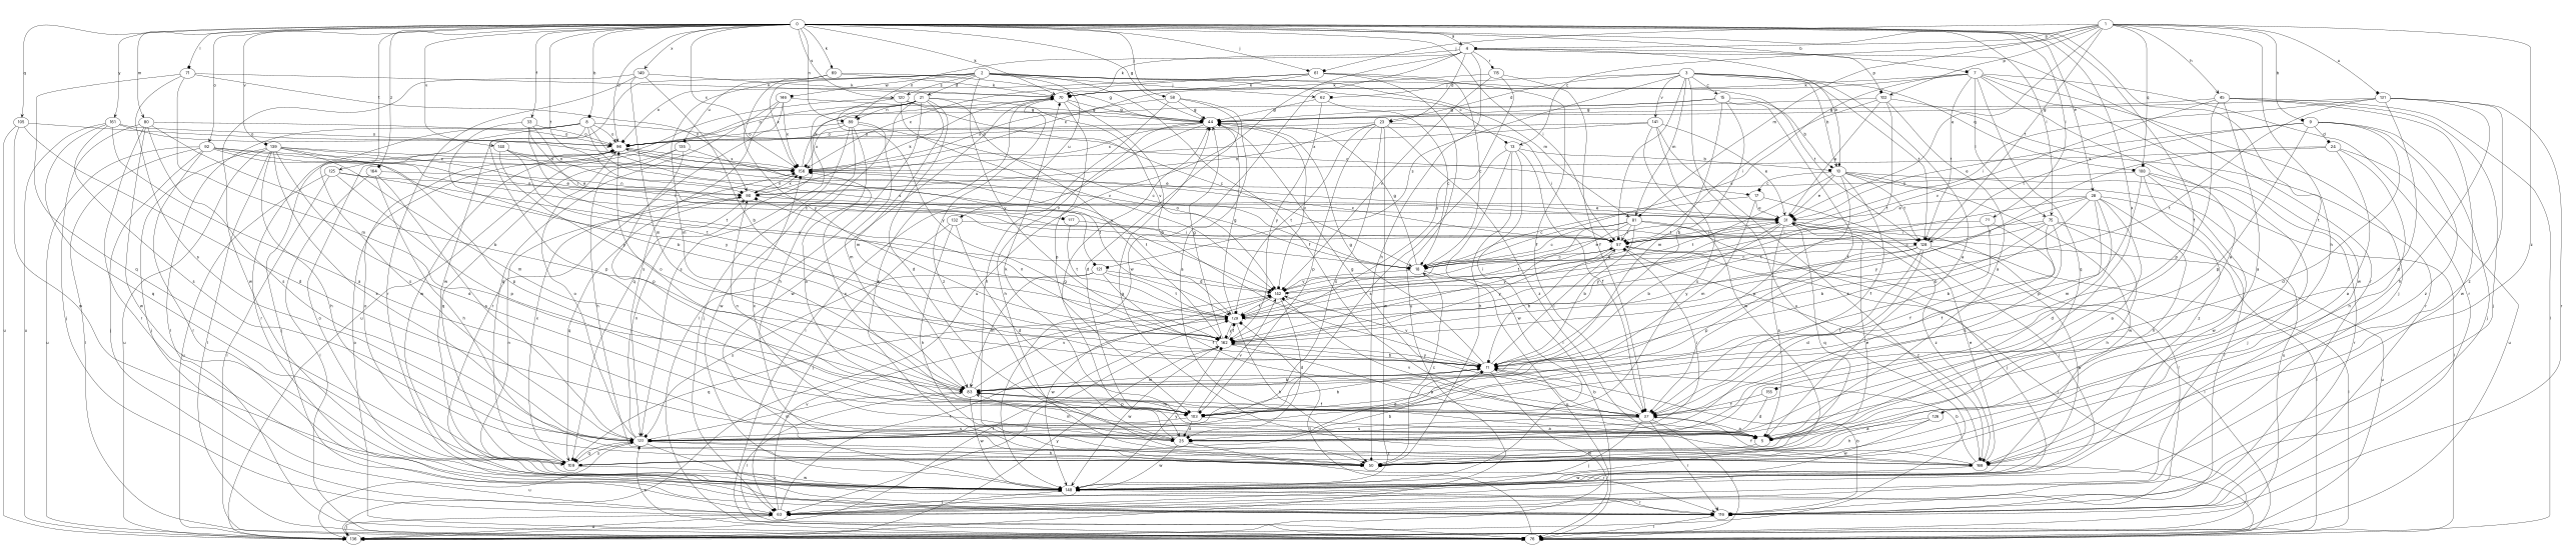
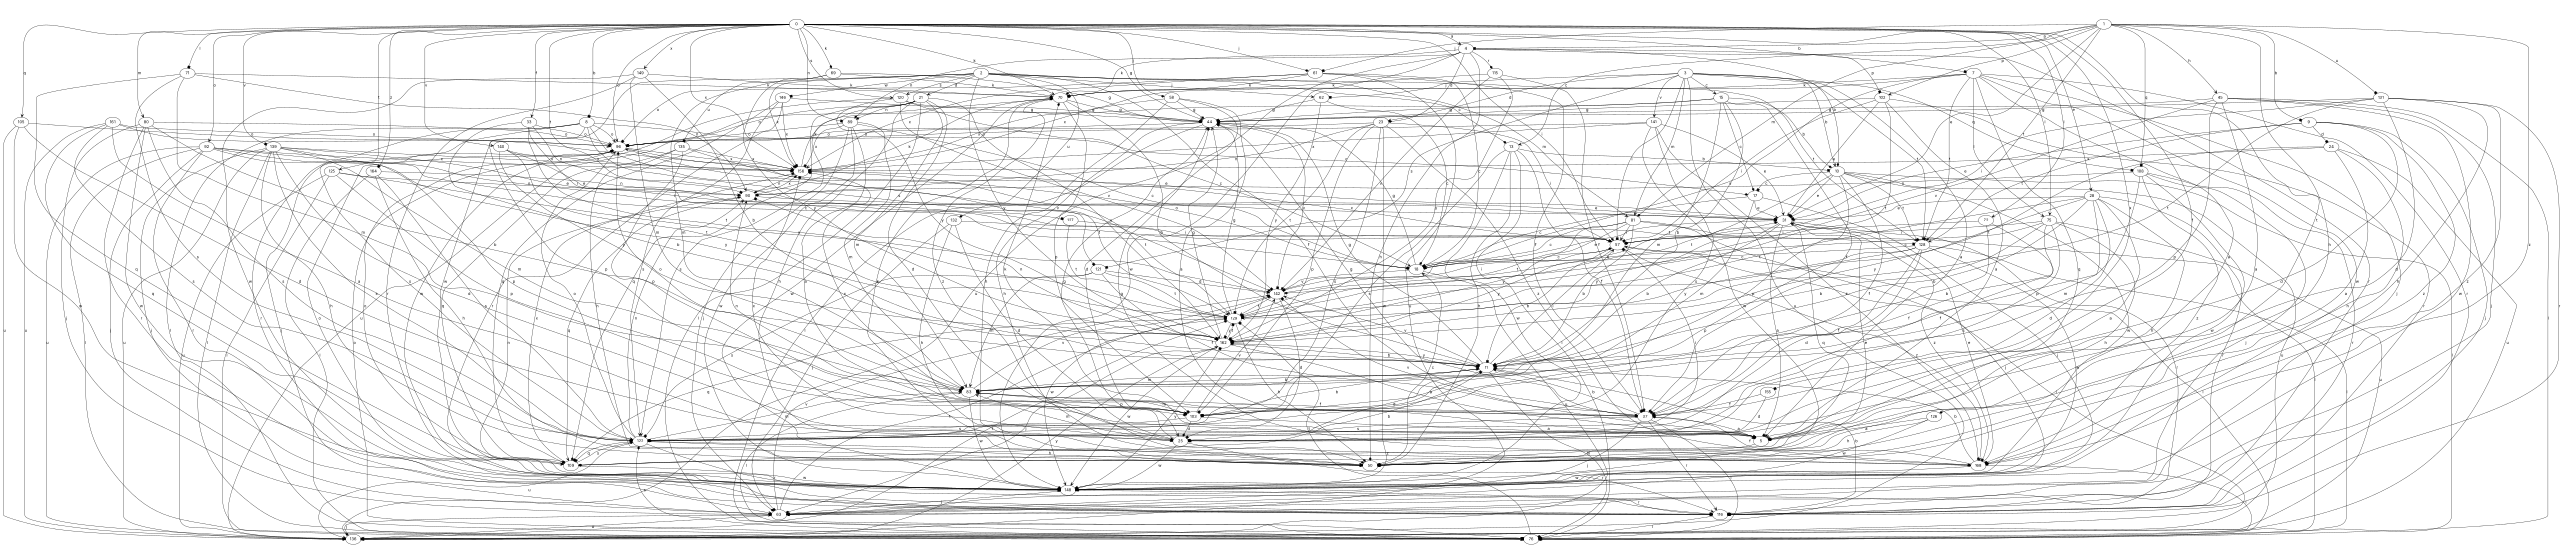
  strict digraph {
    fontname=Inter
    node [fontname=Inter]
    edge [arrowhead=vee fontname=Inter]
    0
    4
    7
    8
    28
    33
    37
    44
    57
    58
    61
    69
    70
    71
    72
    75
    80
    89
    92
    96
    105
    120
    125
    126
    127
    139
    140
    149
    155
    156
    161
    164
    50
    102
    148
    10
    23
    136
    115
    116
    128
    5
    142
    63
    109
    121
    17
    76
    103
    122
    31
    162
    25
    129
    11
    83
    90
    168
    18
    1
    9
    13
    45
    81
    108
    131
    24
    2
    21
    62
    132
    135
    146
    3
    15
    141
    0 -> 4 [label=a]
    0 -> 7 [arrowhead=box label=b]
    0 -> 8 [arrowhead=box label=b]
    0 -> 28 [label=e]
    0 -> 33 [label=f]
    0 -> 37 [arrowhead=box label=f]
    0 -> 44 [label=g]
    0 -> 57 [arrowhead=diamond label=i]
    0 -> 58 [arrowhead=diamond label=j]
    0 -> 61 [arrowhead=diamond label=j]
    0 -> 69 [arrowhead=diamond label=k]
    0 -> 70 [label=k]
    0 -> 71 [arrowhead=box label=l]
    0 -> 72 [label=l]
    0 -> 75 [label=l]
    0 -> 80 [label=m]
    0 -> 89 [arrowhead=box label=n]
    0 -> 92 [label=o]
    0 -> 96 [label=o]
    0 -> 105 [label=q]
    0 -> 120 [label=s]
    0 -> 125 [label=t]
    0 -> 126 [arrowhead=diamond label=t]
    0 -> 127 [arrowhead=box label=t]
    0 -> 139 [arrowhead=box label=v]
    0 -> 140 [label=v]
    0 -> 149 [label=x]
    0 -> 155 [arrowhead=box label=x]
    0 -> 156 [arrowhead=diamond label=x]
-   0 -> 161 [label=y]
    0 -> 164 [arrowhead=box label=z]
    4 -> 70 [arrowhead=diamond label=k]
    4 -> 89 [arrowhead=diamond label=n]
    4 -> 50 [arrowhead=diamond label=h]
    4 -> 102 [arrowhead=box label=p]
    4 -> 148 [arrowhead=diamond label=w]
    4 -> 10 [arrowhead=diamond label=b]
    4 -> 23 [arrowhead=diamond label=d]
    4 -> 136 [arrowhead=diamond label=u]
    4 -> 115 [arrowhead=diamond label=r]
    4 -> 116 [label=r]
    7 -> 70 [arrowhead=box label=k]
    7 -> 75 [label=l]
    7 -> 156 [arrowhead=box label=x]
    7 -> 148 [arrowhead=diamond label=w]
    7 -> 116 [arrowhead=box label=r]
    7 -> 128 [arrowhead=box label=t]
    7 -> 5 [arrowhead=diamond label=a]
    7 -> 142 [arrowhead=box label=v]
    7 -> 63 [arrowhead=diamond label=j]
    7 -> 109 [arrowhead=diamond label=q]
    8 -> 96 [label=o]
    8 -> 116 [label=r]
    8 -> 142 [arrowhead=diamond label=v]
    8 -> 121 [arrowhead=box label=s]
    8 -> 17 [arrowhead=diamond label=c]
    8 -> 76 [arrowhead=box label=l]
    8 -> 103 [arrowhead=box label=p]
    8 -> 122 [label=s]
    28 -> 50 [arrowhead=box label=h]
    28 -> 116 [label=r]
    28 -> 5 [arrowhead=box label=a]
    28 -> 31 [arrowhead=diamond label=e]
    28 -> 162 [label=y]
    28 -> 25 [arrowhead=diamond label=d]
    28 -> 129 [arrowhead=box label=t]
    28 -> 11 [arrowhead=box label=b]
    28 -> 83 [arrowhead=box label=m]
    33 -> 57 [arrowhead=diamond label=i]
    33 -> 96 [label=o]
    33 -> 129 [label=t]
    33 -> 11 [label=b]
    33 -> 90 [arrowhead=box label=n]
    37 -> 44 [arrowhead=diamond label=g]
    37 -> 156 [arrowhead=diamond label=x]
    37 -> 116 [label=r]
    37 -> 5 [arrowhead=box label=a]
    37 -> 63 [label=j]
    37 -> 76 [label=l]
    37 -> 122 [arrowhead=box label=s]
    37 -> 11 [label=b]
    37 -> 90 [label=n]
    44 -> 96 [arrowhead=box label=o]
    44 -> 50 [arrowhead=diamond label=h]
    44 -> 142 [arrowhead=box label=v]
    44 -> 76 [arrowhead=box label=l]
    57 -> 156 [arrowhead=box label=x]
    57 -> 76 [arrowhead=diamond label=l]
    57 -> 162 [arrowhead=box label=y]
    57 -> 11 [arrowhead=box label=b]
    57 -> 168 [label=z]
    57 -> 18 [arrowhead=box label=c]
    58 -> 44 [arrowhead=diamond label=g]
    58 -> 156 [label=x]
    58 -> 50 [label=h]
    58 -> 5 [label=a]
    58 -> 25 [label=d]
    61 -> 37 [arrowhead=box label=f]
    61 -> 70 [arrowhead=diamond label=k]
    61 -> 96 [arrowhead=box label=o]
    61 -> 156 [label=x]
    61 -> 136 [label=u]
    61 -> 18 [arrowhead=box label=c]
    69 -> 44 [arrowhead=diamond label=g]
    69 -> 70 [label=k]
    69 -> 162 [arrowhead=box label=y]
    69 -> 83 [arrowhead=box label=m]
    70 -> 44 [arrowhead=diamond label=g]
    70 -> 148 [arrowhead=diamond label=w]
    70 -> 103 [arrowhead=box label=p]
    70 -> 11 [arrowhead=box label=b]
    70 -> 168 [arrowhead=diamond label=z]
    71 -> 70 [arrowhead=diamond label=k]
    71 -> 109 [arrowhead=diamond label=q]
    71 -> 122 [label=s]
    71 -> 83 [arrowhead=box label=m]
    71 -> 90 [label=n]
    72 -> 37 [label=f]
    72 -> 57 [arrowhead=box label=i]
    72 -> 11 [arrowhead=diamond label=b]
    75 -> 37 [label=f]
    75 -> 57 [arrowhead=diamond label=i]
    75 -> 50 [arrowhead=box label=h]
    75 -> 136 [label=u]
    75 -> 122 [arrowhead=diamond label=s]
    75 -> 11 [arrowhead=box label=b]
    75 -> 18 [label=c]
    80 -> 96 [label=o]
    80 -> 148 [arrowhead=box label=w]
    80 -> 116 [arrowhead=diamond label=r]
    80 -> 63 [label=j]
    80 -> 122 [arrowhead=diamond label=s]
    80 -> 11 [arrowhead=box label=b]
    89 -> 96 [label=o]
    89 -> 156 [arrowhead=box label=x]
    89 -> 148 [arrowhead=box label=w]
    89 -> 5 [arrowhead=box label=a]
    89 -> 63 [arrowhead=diamond label=j]
    89 -> 83 [arrowhead=diamond label=m]
    89 -> 18 [arrowhead=diamond label=c]
    92 -> 57 [label=i]
    92 -> 156 [arrowhead=diamond label=x]
    92 -> 136 [arrowhead=diamond label=u]
    92 -> 116 [arrowhead=diamond label=r]
    92 -> 63 [arrowhead=box label=j]
    92 -> 76 [arrowhead=diamond label=l]
    92 -> 162 [arrowhead=box label=y]
    92 -> 18 [arrowhead=box label=c]
    96 -> 156 [label=x]
    96 -> 63 [label=j]
    96 -> 31 [arrowhead=diamond label=e]
    105 -> 96 [arrowhead=diamond label=o]
    105 -> 148 [label=w]
    105 -> 136 [arrowhead=diamond label=u]
    105 -> 25 [arrowhead=box label=d]
    120 -> 44 [arrowhead=box label=g]
    120 -> 148 [arrowhead=diamond label=w]
    120 -> 142 [arrowhead=box label=v]
    120 -> 162 [label=y]
    120 -> 18 [label=c]
    125 -> 136 [label=u]
    125 -> 142 [arrowhead=diamond label=v]
    125 -> 76 [label=l]
    125 -> 103 [label=p]
    125 -> 90 [arrowhead=diamond label=n]
    126 -> 50 [arrowhead=box label=h]
    126 -> 148 [arrowhead=box label=w]
    126 -> 5 [arrowhead=diamond label=a]
    127 -> 57 [label=i]
    127 -> 129 [arrowhead=box label=t]
    139 -> 156 [arrowhead=diamond label=x]
    139 -> 50 [arrowhead=box label=h]
    139 -> 136 [arrowhead=diamond label=u]
    139 -> 63 [arrowhead=diamond label=j]
    139 -> 76 [label=l]
    139 -> 103 [label=p]
    139 -> 122 [arrowhead=diamond label=s]
    139 -> 31 [arrowhead=box label=e]
    139 -> 25 [label=d]
    139 -> 83 [label=m]
    140 -> 156 [label=x]
    140 -> 31 [label=e]
    140 -> 162 [arrowhead=diamond label=y]
    140 -> 129 [arrowhead=box label=t]
    149 -> 70 [label=k]
    149 -> 148 [arrowhead=box label=w]
    149 -> 116 [arrowhead=diamond label=r]
    149 -> 11 [arrowhead=diamond label=b]
    149 -> 83 [label=m]
    155 -> 37 [arrowhead=diamond label=f]
    155 -> 25 [arrowhead=diamond label=d]
    156 -> 70 [label=k]
    156 -> 129 [label=t]
    156 -> 90 [arrowhead=diamond label=n]
    161 -> 96 [label=o]
    161 -> 156 [label=x]
    161 -> 136 [arrowhead=diamond label=u]
    161 -> 5 [label=a]
    161 -> 109 [label=q]
    161 -> 122 [arrowhead=diamond label=s]
    164 -> 50 [label=h]
    164 -> 76 [label=l]
    164 -> 122 [label=s]
    164 -> 90 [label=n]
    50 -> 70 [arrowhead=diamond label=k]
    50 -> 31 [label=e]
    50 -> 18 [label=c]
    102 -> 44 [arrowhead=box label=g]
    102 -> 57 [arrowhead=box label=i]
    102 -> 116 [arrowhead=box label=r]
    102 -> 5 [label=a]
    102 -> 31 [label=e]
    102 -> 129 [arrowhead=box label=t]
    148 -> 96 [arrowhead=box label=o]
    148 -> 116 [arrowhead=box label=r]
    148 -> 63 [arrowhead=diamond label=j]
    148 -> 162 [arrowhead=box label=y]
    148 -> 90 [arrowhead=diamond label=n]
    10 -> 37 [arrowhead=box label=f]
    10 -> 148 [arrowhead=box label=w]
    10 -> 136 [label=u]
    10 -> 128 [arrowhead=box label=t]
    10 -> 17 [arrowhead=box label=c]
    10 -> 76 [label=l]
    10 -> 103 [arrowhead=box label=p]
    10 -> 31 [arrowhead=box label=e]
    10 -> 129 [arrowhead=box label=t]
    23 -> 57 [label=i]
    23 -> 96 [arrowhead=diamond label=o]
    23 -> 148 [label=w]
    23 -> 103 [arrowhead=box label=p]
    23 -> 122 [arrowhead=diamond label=s]
    23 -> 129 [arrowhead=box label=t]
    23 -> 90 [arrowhead=diamond label=n]
    23 -> 168 [label=z]
    136 -> 57 [label=i]
    136 -> 63 [label=j]
    136 -> 162 [label=y]
    136 -> 129 [arrowhead=diamond label=t]
    115 -> 37 [arrowhead=diamond label=f]
    115 -> 70 [arrowhead=box label=k]
    115 -> 142 [arrowhead=diamond label=v]
    115 -> 162 [arrowhead=box label=y]
    116 -> 76 [arrowhead=box label=l]
    116 -> 11 [arrowhead=box label=b]
    128 -> 37 [arrowhead=diamond label=f]
    128 -> 148 [arrowhead=diamond label=w]
    128 -> 76 [arrowhead=diamond label=l]
    128 -> 103 [arrowhead=box label=p]
    128 -> 162 [arrowhead=diamond label=y]
    128 -> 25 [arrowhead=box label=d]
    128 -> 18 [label=c]
    5 -> 70 [arrowhead=diamond label=k]
    5 -> 50 [arrowhead=box label=h]
    5 -> 142 [arrowhead=box label=v]
    142 -> 57 [arrowhead=diamond label=i]
    142 -> 148 [label=w]
    142 -> 31 [arrowhead=diamond label=e]
    142 -> 25 [arrowhead=box label=d]
    142 -> 129 [label=t]
    63 -> 136 [label=u]
    63 -> 142 [arrowhead=diamond label=v]
    63 -> 129 [arrowhead=box label=t]
    109 -> 96 [arrowhead=diamond label=o]
    109 -> 156 [arrowhead=box label=x]
    109 -> 148 [arrowhead=box label=w]
    109 -> 122 [arrowhead=diamond label=s]
    109 -> 11 [arrowhead=box label=b]
    121 -> 37 [arrowhead=diamond label=f]
    121 -> 142 [label=d]
    121 -> 122 [arrowhead=box label=s]
    121 -> 129 [label=t]
    121 -> 83 [label=m]
    17 -> 63 [arrowhead=diamond label=j]
    17 -> 31 [label=e]
    17 -> 83 [label=m]
    17 -> 18 [label=c]
    76 -> 96 [arrowhead=diamond label=o]
    76 -> 122 [arrowhead=diamond label=s]
    76 -> 129 [arrowhead=box label=t]
    103 -> 5 [label=a]
    103 -> 142 [label=v]
    103 -> 122 [label=s]
    103 -> 25 [arrowhead=diamond label=d]
    103 -> 11 [label=b]
    103 -> 83 [arrowhead=diamond label=m]
    122 -> 57 [arrowhead=box label=i]
    122 -> 96 [label=o]
    122 -> 50 [arrowhead=diamond label=h]
    122 -> 136 [label=u]
    122 -> 116 [label=r]
    122 -> 109 [arrowhead=box label=q]
    122 -> 83 [label=m]
    122 -> 90 [label=n]
    122 -> 168 [arrowhead=diamond label=z]
-   31 -> 57 [label=i]
    31 -> 116 [arrowhead=box label=r]
    31 -> 5 [arrowhead=box label=a]
    31 -> 109 [arrowhead=diamond label=q]
    31 -> 162 [arrowhead=diamond label=y]
    31 -> 11 [arrowhead=diamond label=b]
    31 -> 168 [arrowhead=box label=z]
    162 -> 44 [label=g]
    162 -> 148 [label=w]
    162 -> 5 [arrowhead=box label=a]
    162 -> 63 [arrowhead=diamond label=j]
    162 -> 129 [arrowhead=box label=t]
    162 -> 11 [arrowhead=box label=b]
    162 -> 90 [arrowhead=box label=n]
    25 -> 44 [label=g]
    25 -> 156 [arrowhead=box label=x]
    25 -> 148 [arrowhead=box label=w]
    25 -> 116 [label=r]
    25 -> 83 [label=m]
    129 -> 44 [label=g]
    129 -> 50 [arrowhead=diamond label=h]
    129 -> 109 [arrowhead=box label=q]
    129 -> 162 [arrowhead=box label=y]
    11 -> 44 [label=g]
    11 -> 57 [label=i]
    11 -> 142 [label=v]
    11 -> 76 [arrowhead=box label=l]
    11 -> 162 [arrowhead=box label=y]
    11 -> 25 [arrowhead=box label=d]
    11 -> 83 [arrowhead=box label=m]
    83 -> 37 [arrowhead=box label=f]
    83 -> 96 [arrowhead=diamond label=o]
    83 -> 148 [arrowhead=box label=w]
    83 -> 142 [arrowhead=box label=v]
    83 -> 76 [arrowhead=box label=l]
    83 -> 103 [arrowhead=diamond label=p]
    83 -> 11 [arrowhead=diamond label=b]
    90 -> 70 [label=k]
    90 -> 156 [arrowhead=diamond label=x]
    90 -> 109 [label=q]
    90 -> 31 [arrowhead=box label=e]
    168 -> 37 [arrowhead=diamond label=f]
    168 -> 44 [arrowhead=diamond label=g]
    168 -> 148 [arrowhead=diamond label=w]
    168 -> 76 [arrowhead=diamond label=l]
    168 -> 31 [label=e]
    168 -> 11 [arrowhead=diamond label=b]
    18 -> 44 [arrowhead=box label=g]
    18 -> 96 [label=o]
    18 -> 136 [arrowhead=diamond label=u]
    18 -> 142 [arrowhead=diamond label=v]
    18 -> 31 [arrowhead=diamond label=e]
    1 -> 4 [arrowhead=box label=a]
    1 -> 61 [arrowhead=box label=j]
    1 -> 50 [label=h]
    1 -> 102 [label=p]
    1 -> 128 [arrowhead=diamond label=t]
    1 -> 31 [arrowhead=box label=e]
    1 -> 168 [arrowhead=box label=z]
    1 -> 9 [arrowhead=box label=b]
    1 -> 13 [label=c]
    1 -> 45 [label=h]
    1 -> 81 [arrowhead=diamond label=m]
    1 -> 108 [arrowhead=box label=q]
    1 -> 131 [arrowhead=box label=u]
    9 -> 128 [label=t]
    9 -> 63 [label=j]
-   9 -> 103 [arrowhead=diamond label=p]
    9 -> 31 [arrowhead=box label=e]
    9 -> 25 [arrowhead=diamond label=d]
    9 -> 168 [arrowhead=diamond label=z]
    9 -> 24 [arrowhead=box label=d]
    13 -> 37 [arrowhead=box label=f]
    13 -> 50 [arrowhead=diamond label=h]
    13 -> 148 [arrowhead=diamond label=w]
    13 -> 10 [arrowhead=box label=b]
    13 -> 76 [arrowhead=diamond label=l]
    13 -> 122 [arrowhead=diamond label=s]
    45 -> 44 [arrowhead=box label=g]
    45 -> 148 [arrowhead=diamond label=w]
    45 -> 5 [arrowhead=diamond label=a]
    45 -> 142 [arrowhead=diamond label=v]
    45 -> 63 [label=j]
    45 -> 76 [arrowhead=box label=l]
    45 -> 103 [arrowhead=diamond label=p]
    81 -> 57 [label=i]
    81 -> 63 [arrowhead=box label=j]
    81 -> 76 [arrowhead=box label=l]
    81 -> 162 [arrowhead=diamond label=y]
    81 -> 129 [arrowhead=diamond label=t]
    81 -> 11 [label=b]
    81 -> 18 [arrowhead=box label=c]
    108 -> 148 [label=w]
    108 -> 116 [arrowhead=diamond label=r]
    108 -> 63 [label=j]
    108 -> 103 [arrowhead=box label=p]
    108 -> 90 [arrowhead=diamond label=n]
    108 -> 168 [arrowhead=box label=z]
    131 -> 44 [arrowhead=box label=g]
    131 -> 57 [arrowhead=diamond label=i]
    131 -> 50 [arrowhead=diamond label=h]
    131 -> 116 [arrowhead=box label=r]
    131 -> 25 [label=d]
    131 -> 129 [label=t]
    131 -> 168 [arrowhead=diamond label=z]
    24 -> 156 [label=x]
    24 -> 50 [arrowhead=diamond label=h]
    24 -> 136 [arrowhead=diamond label=u]
    24 -> 5 [label=a]
    24 -> 129 [arrowhead=box label=t]
    2 -> 37 [label=f]
    2 -> 120 [label=s]
    2 -> 156 [arrowhead=box label=x]
    2 -> 148 [label=w]
    2 -> 128 [label=t]
    2 -> 162 [label=y]
    2 -> 13 [arrowhead=diamond label=c]
    2 -> 81 [label=m]
    2 -> 21 [label=d]
    2 -> 62 [label=j]
    2 -> 132 [arrowhead=diamond label=u]
    2 -> 135 [arrowhead=box label=u]
    2 -> 146 [arrowhead=box label=w]
    21 -> 89 [arrowhead=diamond label=n]
    21 -> 50 [label=h]
    21 -> 136 [label=u]
-   21 -> 142 [arrowhead=diamond label=v]
    21 -> 109 [arrowhead=diamond label=q]
    21 -> 76 [arrowhead=box label=l]
    21 -> 122 [label=s]
    21 -> 162 [label=y]
    21 -> 25 [label=d]
    21 -> 83 [label=m]
    62 -> 44 [arrowhead=box label=g]
    62 -> 162 [arrowhead=diamond label=y]
    62 -> 18 [arrowhead=diamond label=c]
    132 -> 50 [label=h]
    132 -> 128 [arrowhead=box label=t]
    132 -> 63 [arrowhead=box label=j]
    132 -> 25 [label=d]
-   44 -> 156 [label=x]
+   135 -> 156 [label=x]
    135 -> 50 [arrowhead=diamond label=h]
    135 -> 109 [arrowhead=box label=q]
    135 -> 103 [arrowhead=diamond label=p]
    135 -> 129 [label=t]
    146 -> 44 [arrowhead=diamond label=g]
    146 -> 156 [arrowhead=diamond label=x]
    146 -> 116 [arrowhead=diamond label=r]
    146 -> 109 [arrowhead=diamond label=q]
    146 -> 122 [label=s]
    3 -> 57 [arrowhead=box label=i]
    3 -> 10 [label=b]
    3 -> 23 [label=d]
    3 -> 136 [arrowhead=box label=u]
    3 -> 128 [label=t]
    3 -> 5 [arrowhead=diamond label=a]
    3 -> 121 [arrowhead=box label=s]
    3 -> 81 [label=m]
    3 -> 108 [arrowhead=box label=q]
    3 -> 62 [arrowhead=box label=j]
    3 -> 15 [label=c]
    3 -> 141 [label=v]
    15 -> 37 [arrowhead=diamond label=f]
    15 -> 44 [label=g]
    15 -> 96 [label=o]
    15 -> 10 [arrowhead=diamond label=b]
+   15 -> 17 [arrowhead=diamond label=c]
    15 -> 11 [arrowhead=diamond label=b]
    15 -> 83 [arrowhead=box label=m]
    141 -> 96 [label=o]
    141 -> 156 [label=x]
    141 -> 148 [label=w]
    141 -> 122 [arrowhead=box label=s]
    141 -> 31 [label=e]
    141 -> 168 [arrowhead=diamond label=z]
  }
